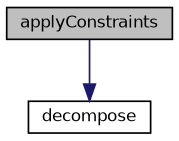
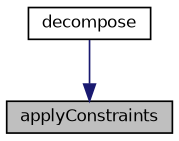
  digraph {
    rankdir=TB
    node [color=black fontname=Helvetica fontsize=10 shape=record]
    n1 [fillcolor=grey75 fontcolor=black height=0.2 label=applyConstraints style=filled width=0.4]
    n2 [height=0.2 label=decompose width=0.4]
-   n1 -> n2 [color=midnightblue fontname=Helvetica fontsize=10 labelfontname=Helvetica labelfontsize=10 style=solid]
+   n2 -> n1 [color=midnightblue fontname=Helvetica fontsize=10 labelfontname=Helvetica labelfontsize=10 style=solid]
  }
